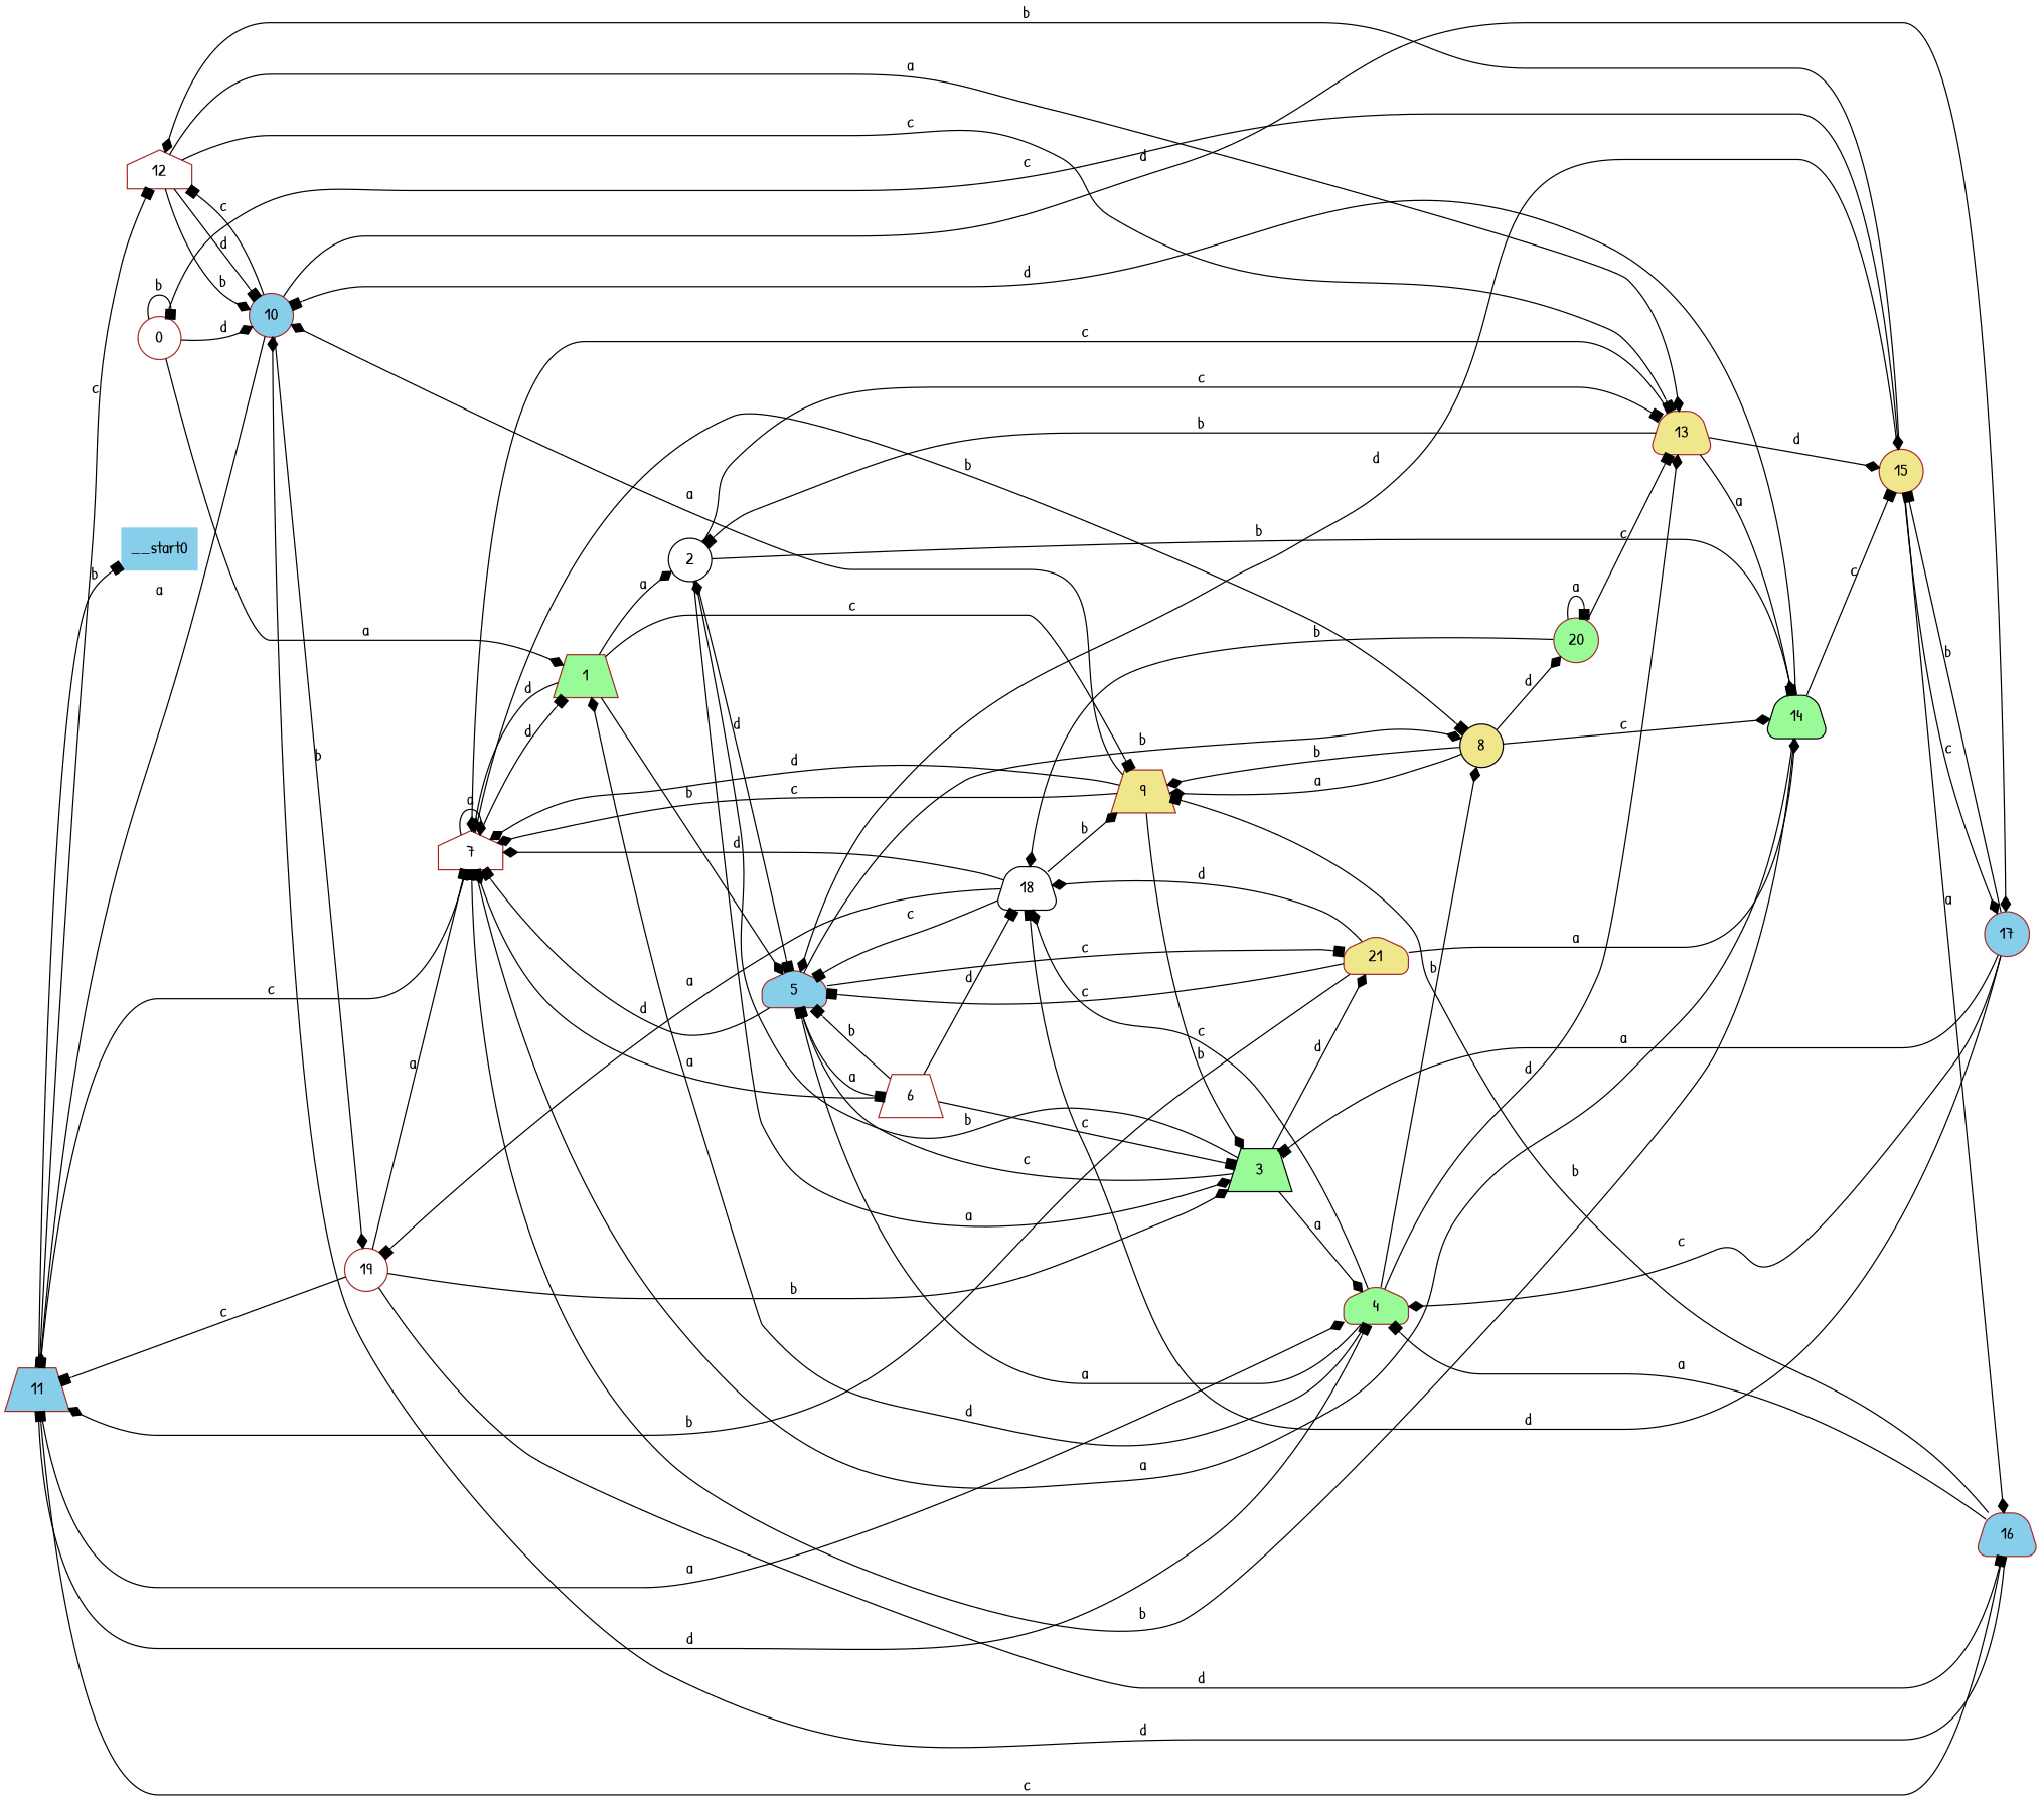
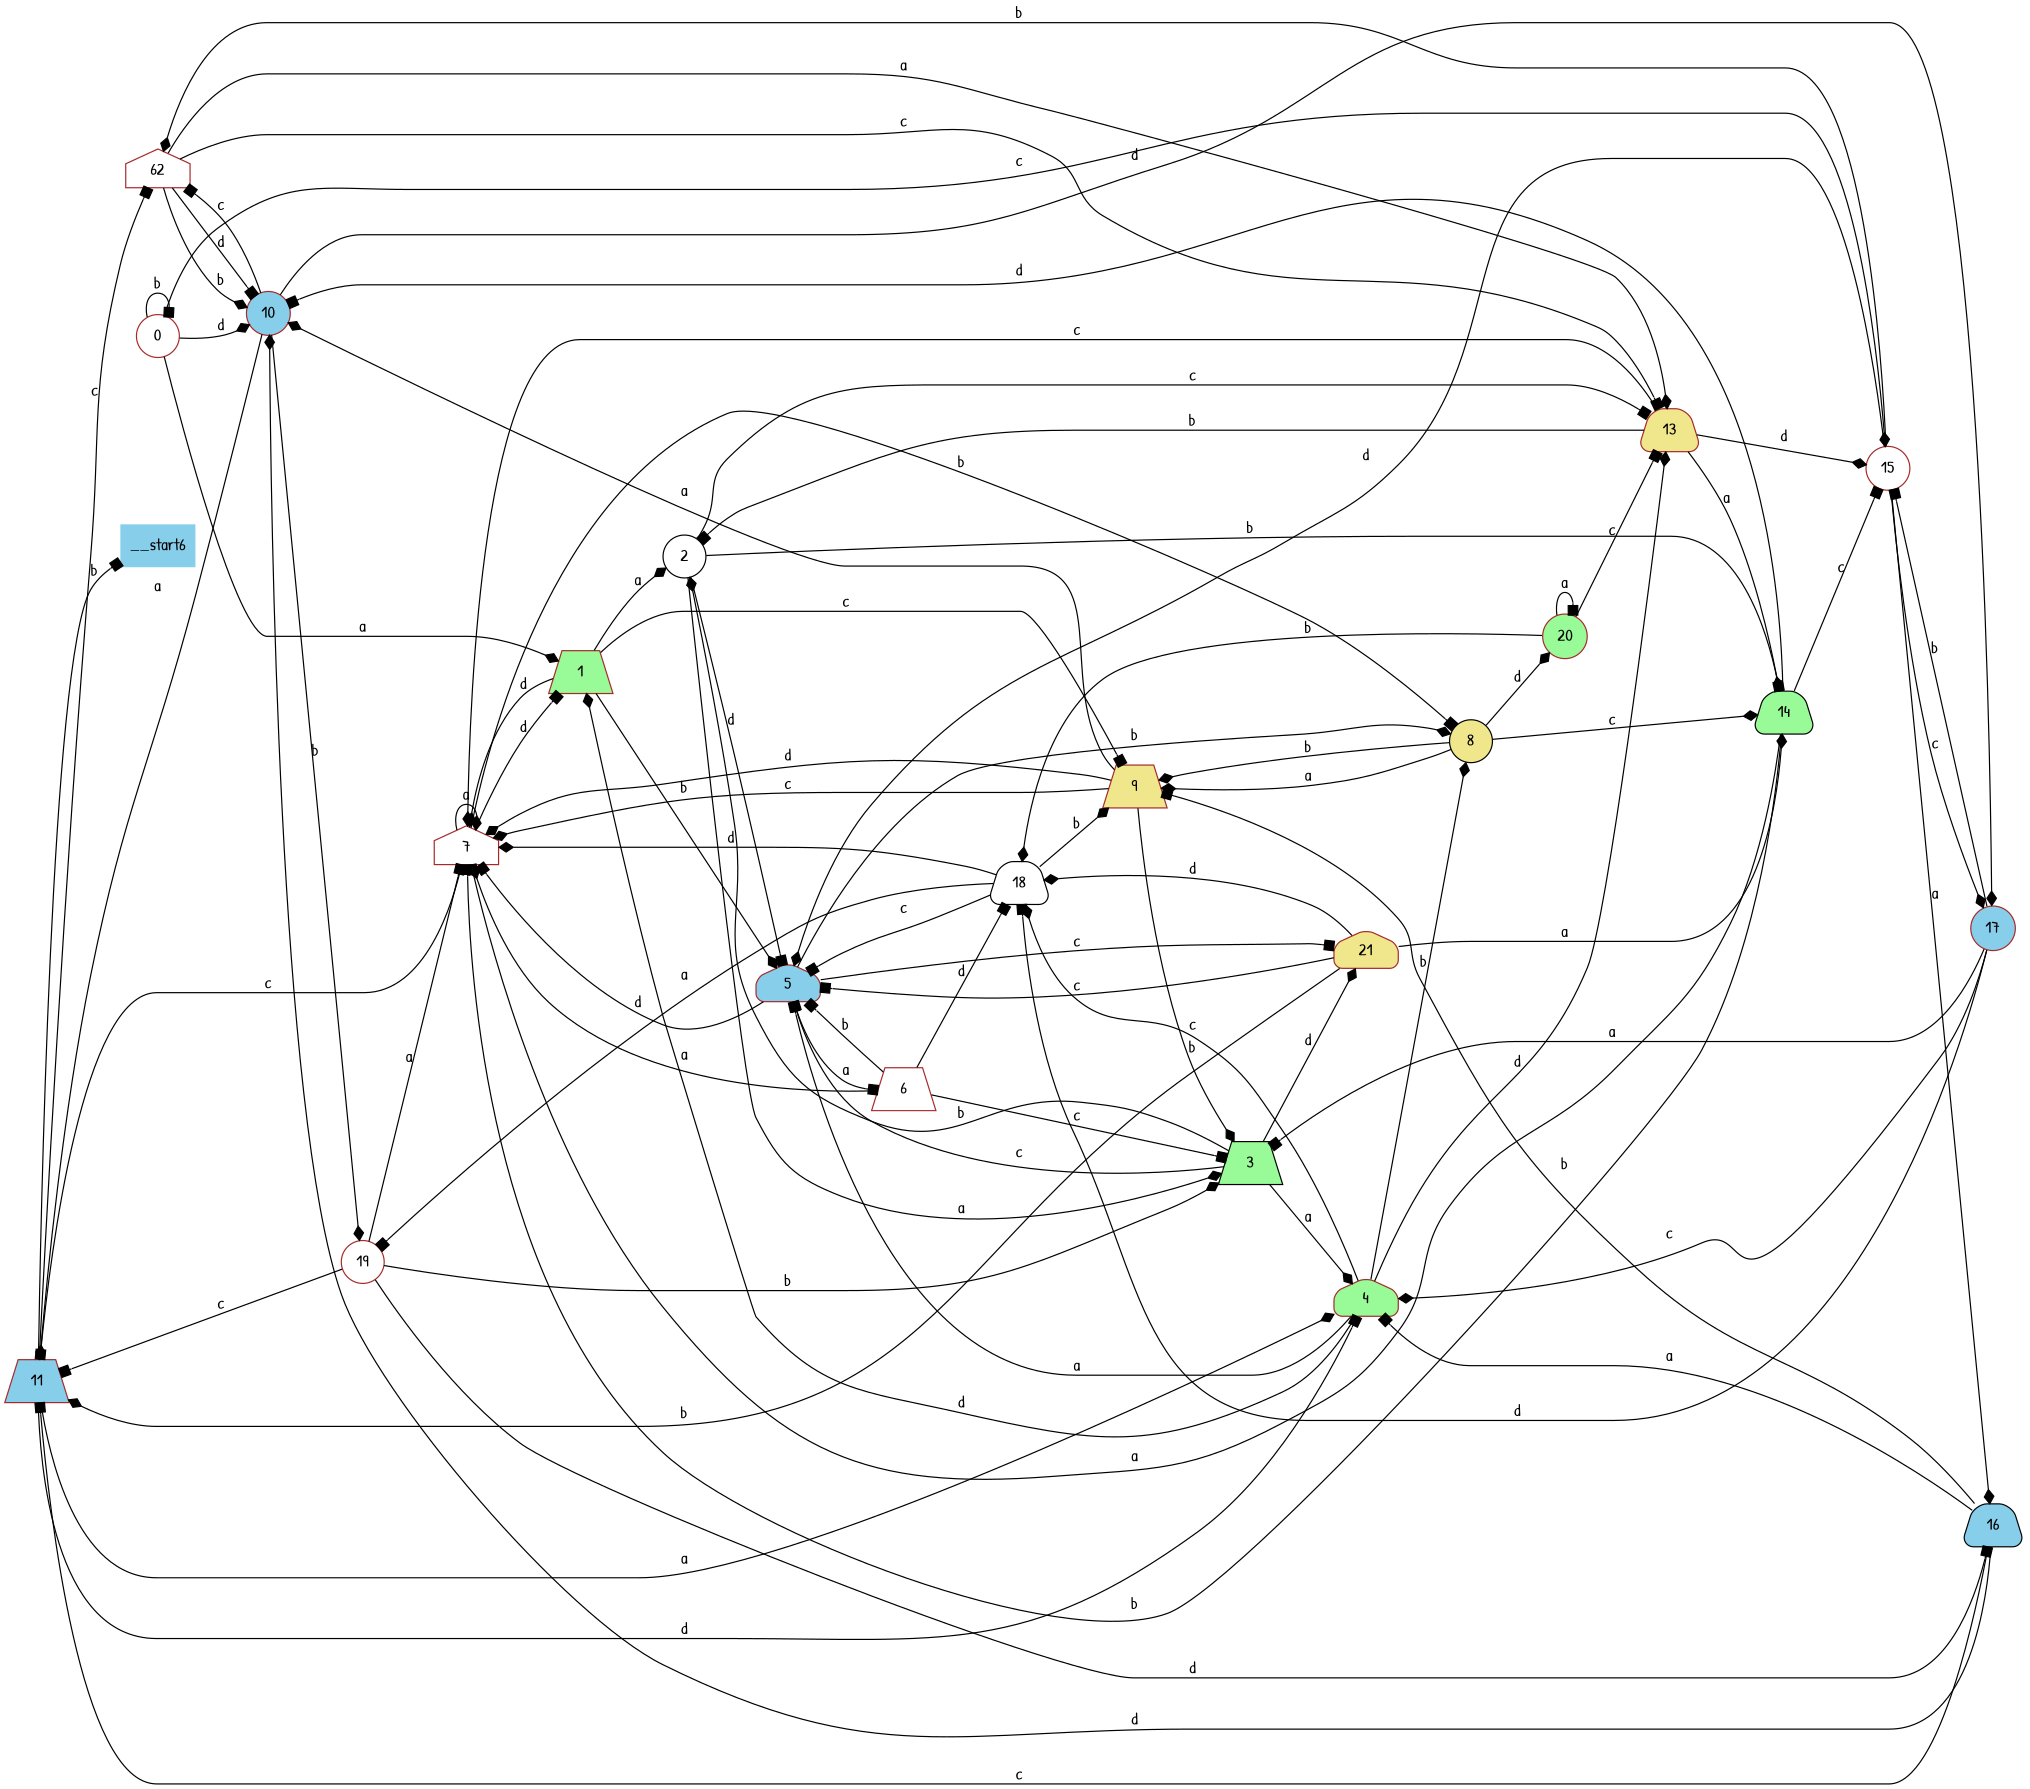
  digraph {
    fontname="Patrick Hand"
    rankdir=LR
    node [color=brown fillcolor=white fontname="Patrick Hand" shape=trapezium style=filled]
    edge [arrowhead=diamond fontname="Patrick Hand"]
-   __start0 [color=black fillcolor=skyblue shape=none]
+   __start0 [color=black fillcolor=skyblue shape=none label=__start6]
    n2 [label=0 shape=circle style="rounded,filled"]
    n3 [fillcolor=palegreen label=1]
    n4 [fillcolor=skyblue label=10 shape=circle]
-   n5 [fillcolor=khaki label=15 shape=circle style="rounded,filled"]
+   n5 [label=15 shape=circle style="rounded,filled"]
    n6 [color=black label=2 shape=circle]
    n7 [fillcolor=skyblue label=5 shape=house style="rounded,filled"]
    n8 [label=7 shape=house]
    n9 [fillcolor=khaki label=9]
    n10 [fillcolor=skyblue label=11]
-   n11 [label=12 shape=house]
+   n11 [label=62 shape=house]
    n12 [fillcolor=skyblue label=17 shape=circle]
    n13 [label=19 shape=circle]
-   n14 [fillcolor=skyblue label=16 style="rounded,filled"]
+   n14 [color=black fillcolor=skyblue label=16 style="rounded,filled"]
    n15 [color=black fillcolor=palegreen label=3]
    n16 [fillcolor=khaki label=13 style="rounded,filled"]
    n17 [color=black fillcolor=palegreen label=14 style="rounded,filled"]
    n18 [fillcolor=khaki label=21 shape=house style="rounded,filled"]
    n19 [color=black fillcolor=khaki label=8 shape=circle style="rounded,filled"]
    n20 [label=6]
    n21 [fillcolor=palegreen label=4 shape=house style="rounded,filled"]
    n22 [color=black label=18 style="rounded,filled"]
    n23 [fillcolor=palegreen label=20 shape=circle style="rounded,filled"]
    n2 -> n2 [arrowhead=box label=b]
    n2 -> n3 [label=a]
    n2 -> n4 [label=d]
    n2 -> n5 [label=c]
    n3 -> n6 [label=a]
    n3 -> n7 [label=b]
    n3 -> n8 [label=d]
    n3 -> n9 [arrowhead=box label=c]
    n4 -> n10 [label=a]
    n4 -> n11 [arrowhead=box label=c]
    n4 -> n12 [label=d]
    n4 -> n13 [label=b]
    n5 -> n7 [label=d]
    n5 -> n11 [label=b]
    n5 -> n12 [label=c]
    n5 -> n14 [label=a]
    n6 -> n7 [arrowhead=box label=d]
    n6 -> n15 [label=a]
    n6 -> n16 [arrowhead=box label=c]
    n6 -> n17 [arrowhead=box label=b]
    n7 -> n8 [arrowhead=box label=d]
    n7 -> n18 [arrowhead=box label=c]
    n7 -> n19 [label=b]
    n7 -> n20 [arrowhead=box label=a]
    n8 -> n3 [arrowhead=box label=d]
    n8 -> n8 [label=a]
    n8 -> n10 [arrowhead=box label=c]
    n8 -> n19 [arrowhead=box label=b]
    n9 -> n4 [label=a]
    n9 -> n8 [label=c]
    n9 -> n8 [label=d]
    n9 -> n15 [label=b]
    n10 -> __start0 [arrowhead=box label=b]
    n10 -> n11 [arrowhead=box label=c]
    n10 -> n21 [label=a]
    n10 -> n21 [arrowhead=box label=d]
    n11 -> n4 [label=b]
    n11 -> n4 [arrowhead=box label=d]
    n11 -> n16 [label=a]
    n11 -> n16 [arrowhead=box label=c]
    n12 -> n5 [arrowhead=box label=b]
    n12 -> n15 [arrowhead=box label=a]
    n12 -> n21 [label=c]
    n12 -> n22 [arrowhead=box label=d]
    n13 -> n8 [arrowhead=box label=a]
    n13 -> n10 [arrowhead=box label=c]
    n13 -> n14 [arrowhead=box label=d]
    n13 -> n15 [label=b]
    n14 -> n4 [label=d]
    n14 -> n9 [arrowhead=box label=b]
    n14 -> n10 [arrowhead=box label=c]
    n14 -> n21 [arrowhead=box label=a]
    n15 -> n6 [label=b]
    n15 -> n7 [arrowhead=box label=c]
    n15 -> n18 [label=d]
    n15 -> n21 [label=a]
    n16 -> n5 [label=d]
    n16 -> n6 [arrowhead=box label=b]
    n16 -> n8 [label=c]
    n16 -> n17 [label=a]
    n17 -> n4 [arrowhead=box label=d]
    n17 -> n5 [arrowhead=box label=c]
    n17 -> n8 [arrowhead=box label=a]
    n17 -> n8 [arrowhead=box label=b]
    n18 -> n7 [arrowhead=box label=c]
    n18 -> n10 [label=b]
    n18 -> n17 [label=a]
    n18 -> n22 [label=d]
    n19 -> n9 [label=a]
    n19 -> n9 [label=b]
    n19 -> n17 [label=c]
    n19 -> n23 [label=d]
    n20 -> n7 [arrowhead=box label=b]
    n20 -> n8 [label=a]
    n20 -> n15 [arrowhead=box label=c]
    n20 -> n22 [arrowhead=box label=d]
    n21 -> n3 [label=d]
    n21 -> n7 [arrowhead=box label=a]
    n21 -> n16 [label=d]
    n21 -> n19 [label=b]
    n21 -> n22 [label=c]
    n22 -> n7 [arrowhead=box label=c]
    n22 -> n8 [label=d]
    n22 -> n9 [label=b]
    n22 -> n13 [arrowhead=box label=a]
    n23 -> n16 [arrowhead=box label=c]
    n23 -> n22 [label=b]
    n23 -> n23 [arrowhead=box label=a]
  }
